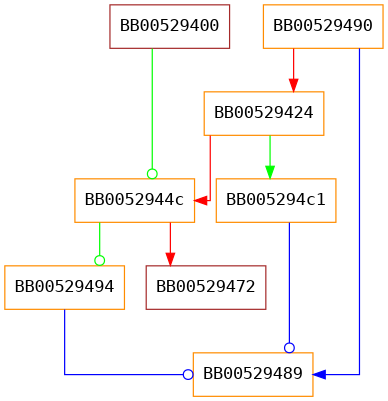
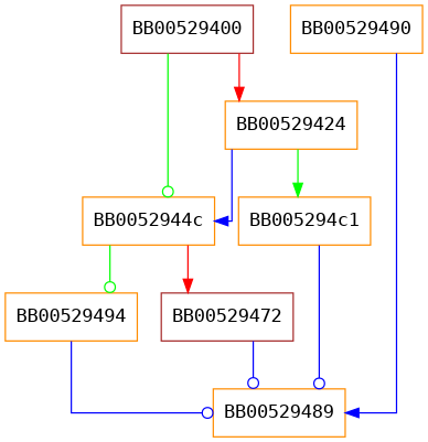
  digraph {
    fontname="DejaVu Sans Mono"
    splines=ortho
    node [color=darkorange fontname="DejaVu Sans Mono" shape=box]
    edge [arrowhead=normal color=blue fontname="DejaVu Sans Mono"]
    BB00529400 [color=brown]
    BB00529424
    BB0052944c
    BB00529490
    BB00529489
    BB005294c1
    BB00529494
    BB00529472 [color=brown]
-   BB00529490 -> BB00529424 [color=red]
+   BB00529400 -> BB00529424 [color=red]
    BB00529400 -> BB0052944c [arrowhead=odot color=green]
-   BB00529424 -> BB0052944c [color=red]
+   BB00529424 -> BB0052944c
    BB00529424 -> BB005294c1 [color=green]
    BB0052944c -> BB00529494 [arrowhead=odot color=green]
    BB0052944c -> BB00529472 [color=red]
    BB00529490 -> BB00529489
    BB005294c1 -> BB00529489 [arrowhead=odot]
    BB00529494 -> BB00529489 [arrowhead=odot]
+   BB00529472 -> BB00529489 [arrowhead=odot]
  }
